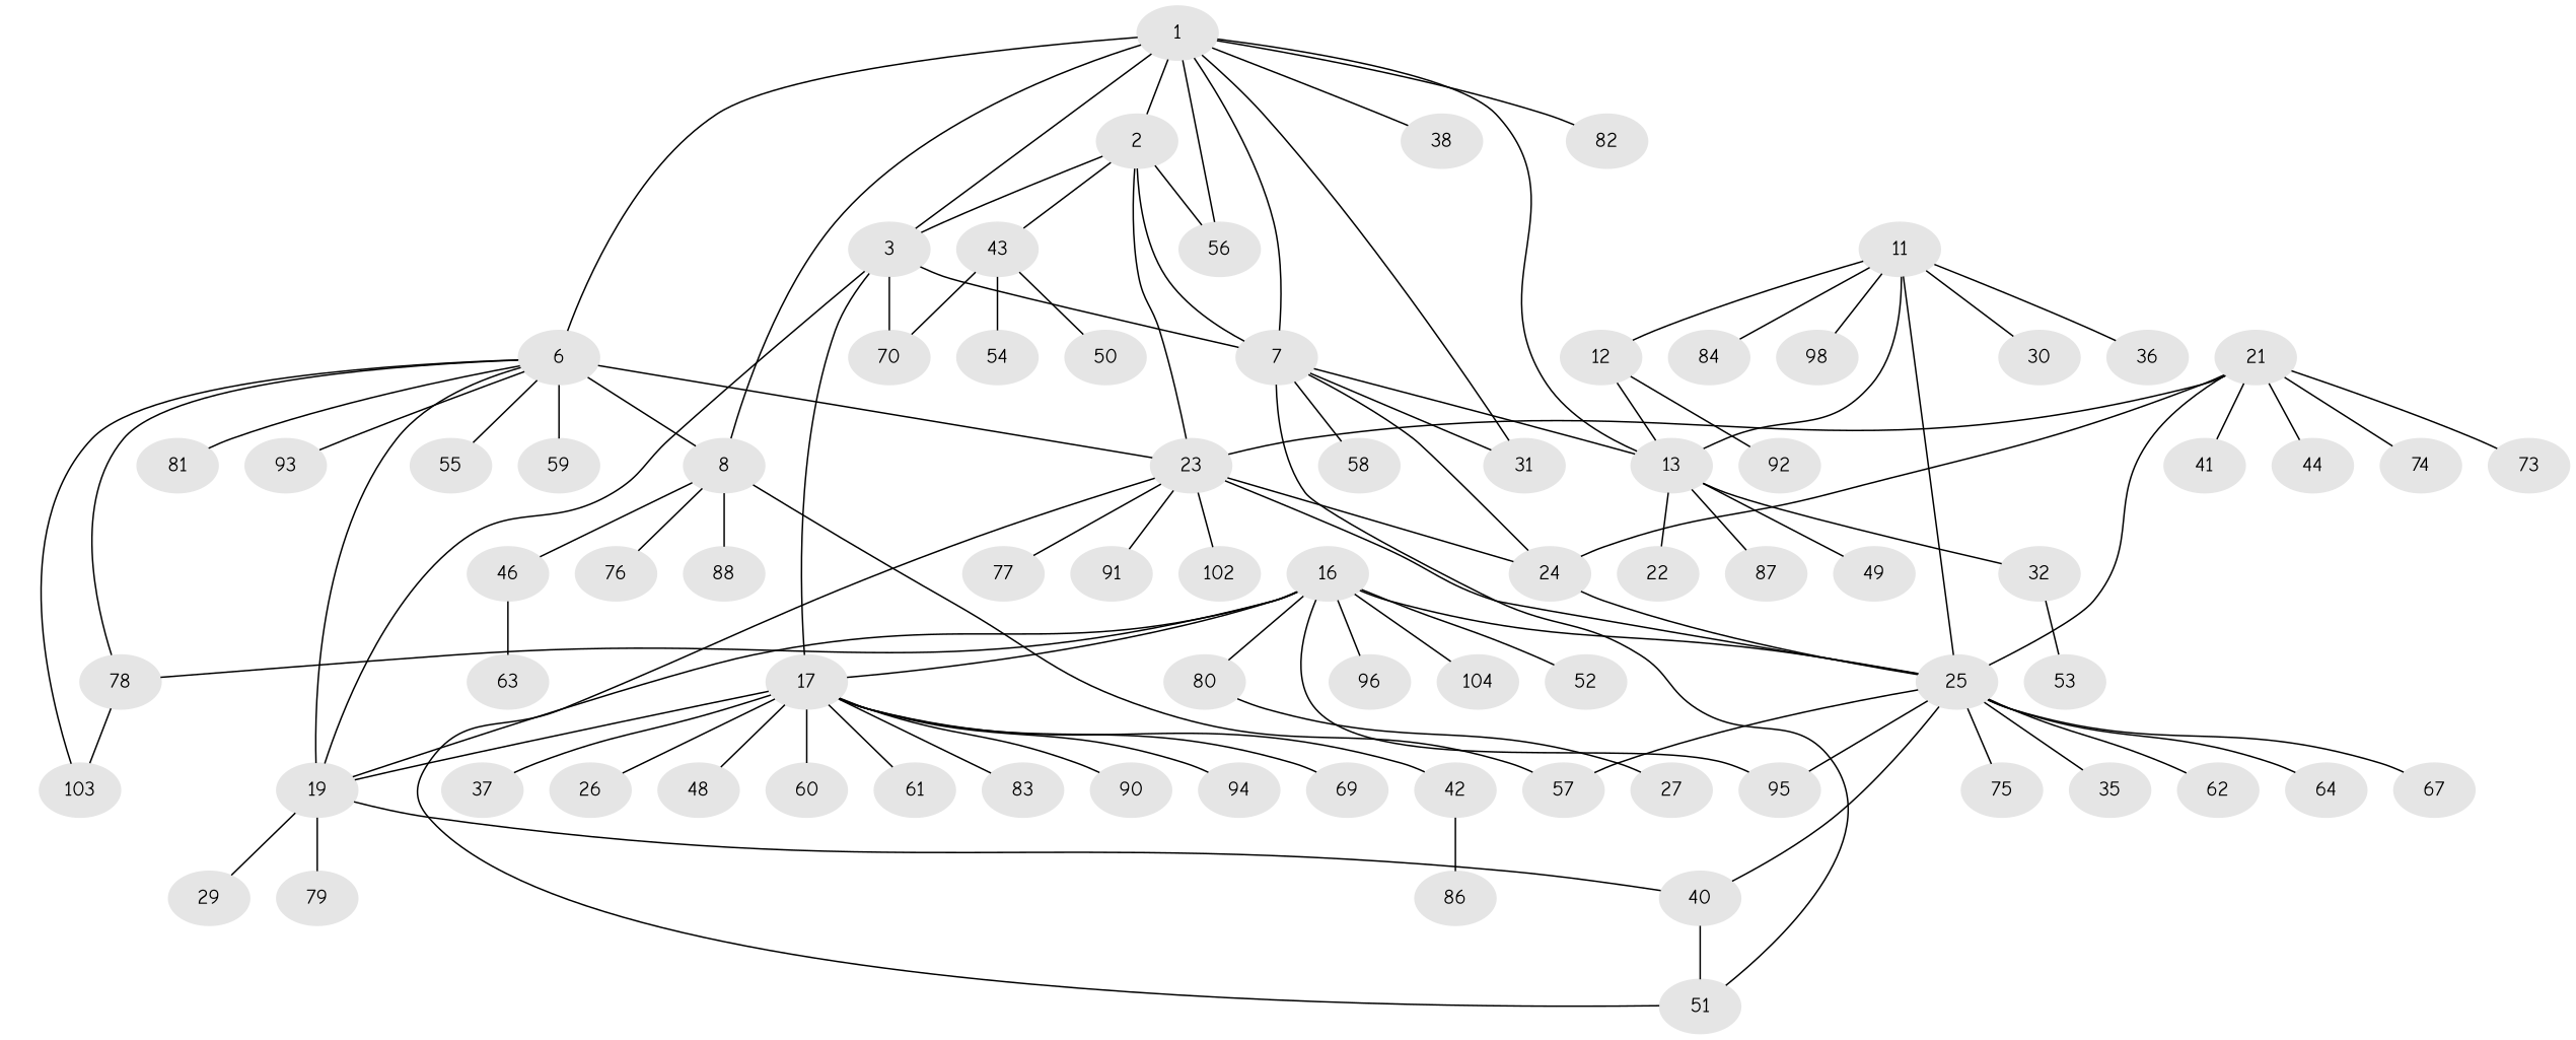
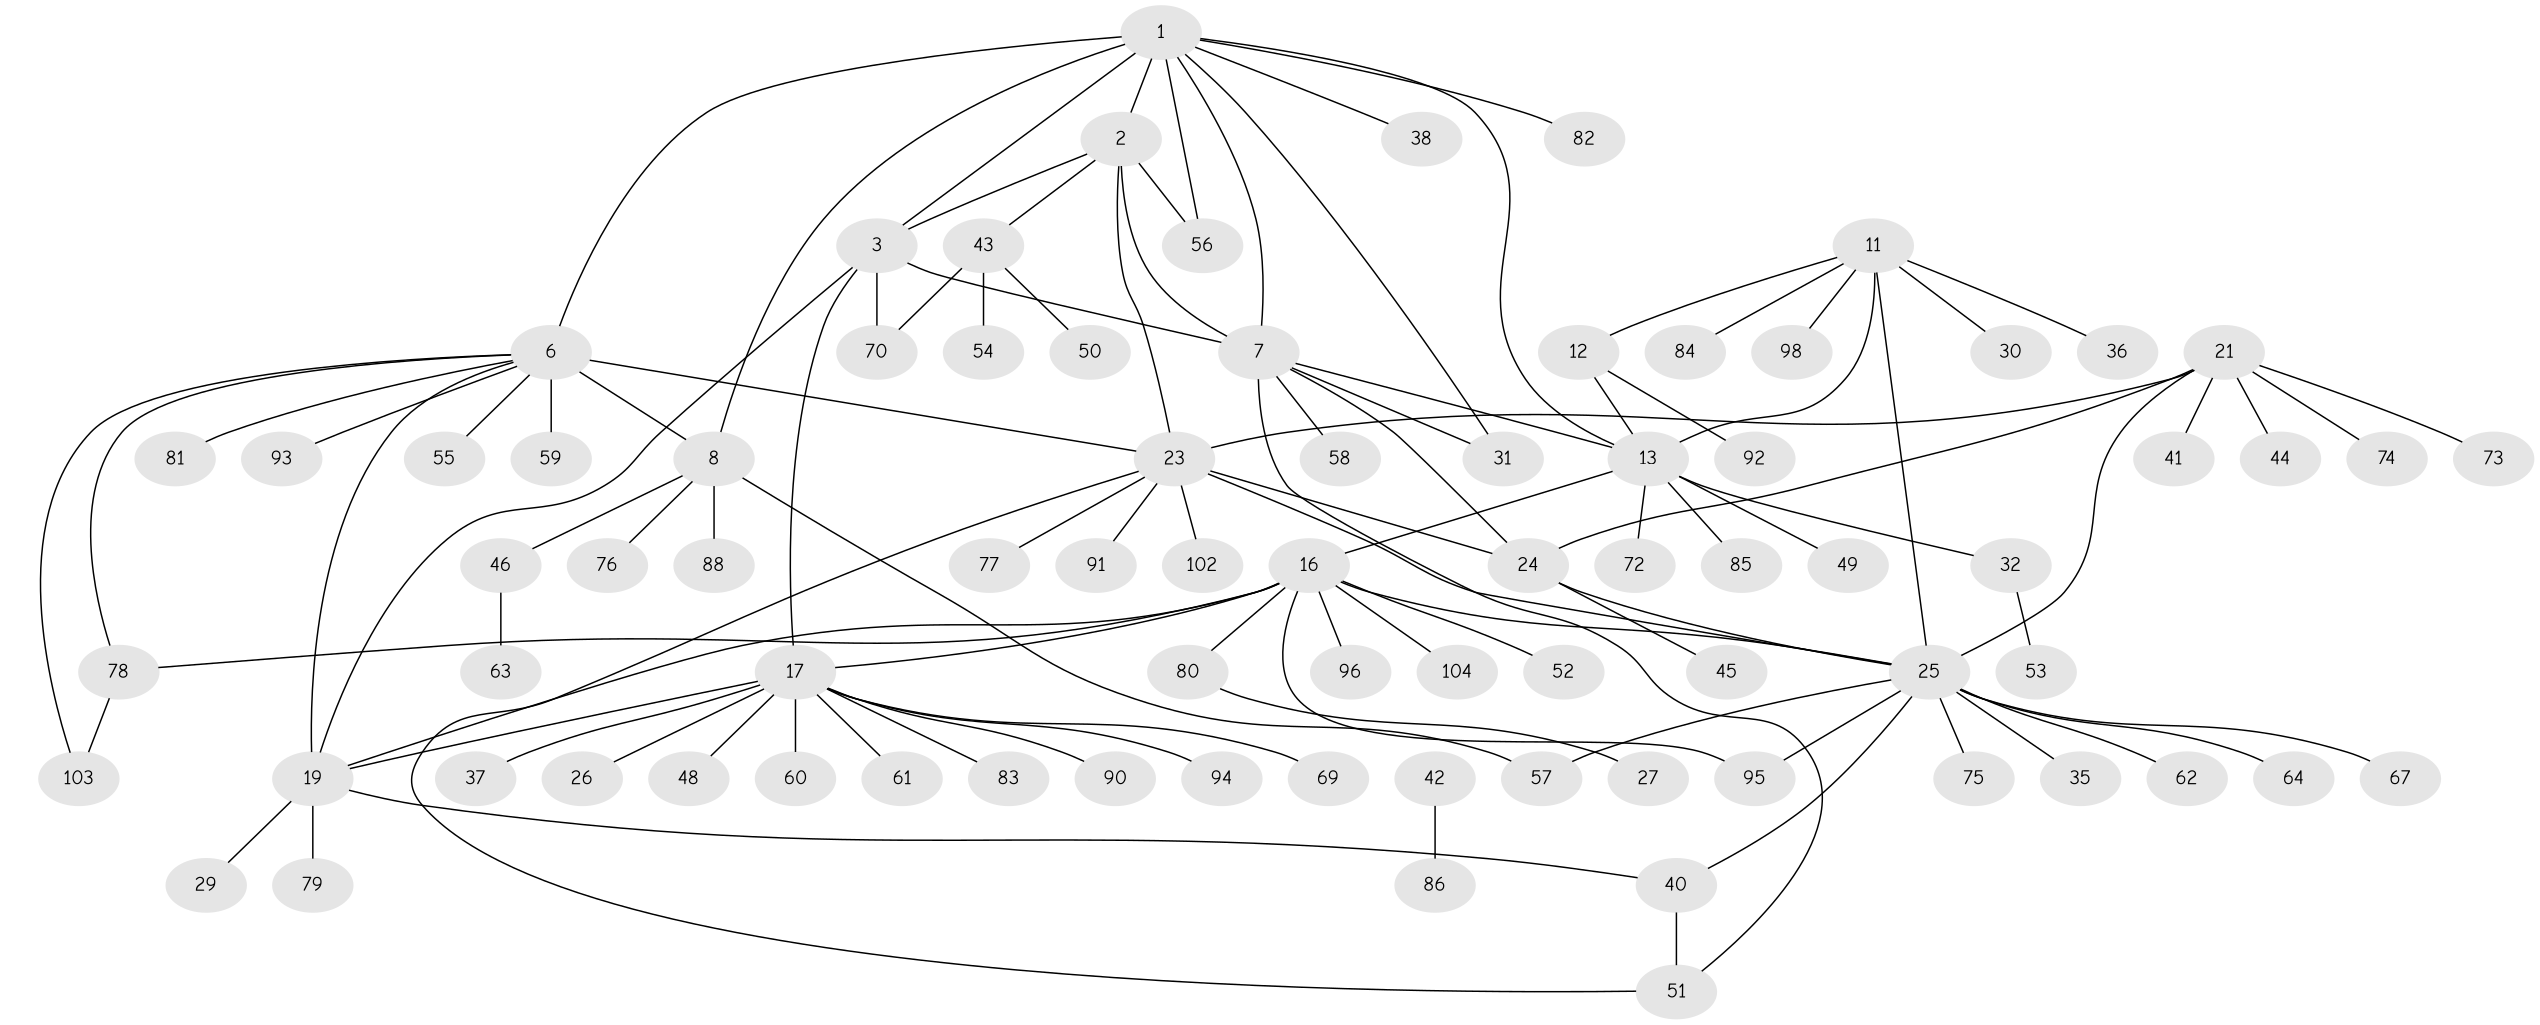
  graph {
    fontname="Comic Neue"
    node [color=gray90 fontname="Comic Neue" style=filled]
    edge [fontname="Comic Neue"]
    1 [super="+7"]
    2 [super="+4"]
    3 [super="+28"]
    n4 [label=7 super="+39"]
    6 [super="+10"]
    8 [super="+9"]
    13 [super="+15"]
    31 [super="+65"]
    38
    56
    n11 [label=82]
    23 [super="+82"]
    43 [super="+97"]
    17 [super="+33"]
    19 [super="+20"]
    70
    24 [super="+68"]
    51 [super="+74"]
    58
    55
    59
    78
    81
    93
    103
    46 [super="+47"]
    57 [super="+69"]
    76
    88
    16 [super="+18"]
    32 [super="+34"]
    49
-   72 [label=22]
-   85 [super="+100" label=87]
+   72
+   85 [super="+100"]
    25 [super="+101"]
    77
    91
    102
    50
    54
    26
    37
    42 [super="+66"]
    48
    60
    61
    83
    90
    94
    n50 [label=69]
    29
    40
    79
+   45
    63
    11 [super="+14"]
    12
    30
    36
    84
    98
    92
    95
    35
    62
    64
    67
    75 [super="+89"]
    52
    80
    96
    104
    53
    27
    86
    21 [super="+22"]
    41
    44
    n79 [label=74]
    73
    1 -- 2 [weight=2]
    1 -- 3
    1 -- n4
    1 -- 6 [weight=2]
    1 -- 8 [weight=2]
    1 -- 13
    1 -- 31 [weight=2]
    1 -- 38
    1 -- 56
    1 -- n11
    2 -- 3 [weight=2]
    2 -- n4 [weight=2]
    2 -- 56
    2 -- 23
    2 -- 43
    3 -- n4
    3 -- 17
    3 -- 19
    3 -- 70
    n4 -- 13
    n4 -- 31
    n4 -- 24
    n4 -- 51
    n4 -- 58
    6 -- 8 [weight=4]
    6 -- 23
    6 -- 19
    6 -- 55
    6 -- 59
    6 -- 78
    6 -- 81
    6 -- 93
    6 -- 103
    8 -- 46
    8 -- 57
    8 -- 76
    8 -- 88
+   13 -- 16
    13 -- 32
    13 -- 49
    13 -- 72
    13 -- 85
    23 -- 24
    23 -- 51
    23 -- 25
    23 -- 77
    23 -- 91
    23 -- 102
    43 -- 70
    43 -- 50
    43 -- 54
    17 -- 19 [weight=2]
    17 -- 26
    17 -- 37
-   17 -- 42
    17 -- 48
    17 -- 60
    17 -- 61
    17 -- 83
    17 -- 90
    17 -- 94
    17 -- n50
    19 -- 29
    19 -- 40
    19 -- 79
    24 -- 25
+   24 -- 45
    78 -- 103
    46 -- 63
    16 -- 17 [weight=2]
    16 -- 19 [weight=4]
    16 -- 78
    16 -- 25
    16 -- 95
    16 -- 52
    16 -- 80
    16 -- 96
    16 -- 104
    32 -- 53
    25 -- 57
    25 -- 40
    25 -- 95
    25 -- 35
    25 -- 62
    25 -- 64
    25 -- 67
    25 -- 75
    42 -- 86
    40 -- 51
    11 -- 13 [weight=4]
    11 -- 25
    11 -- 12 [weight=2]
    11 -- 30
    11 -- 36
    11 -- 84
    11 -- 98
    12 -- 13 [weight=2]
    12 -- 92
    80 -- 27
    21 -- 23 [weight=2]
    21 -- 24 [weight=2]
    21 -- 25 [weight=2]
    21 -- 41
    21 -- 44
    21 -- n79
    21 -- 73
  }
